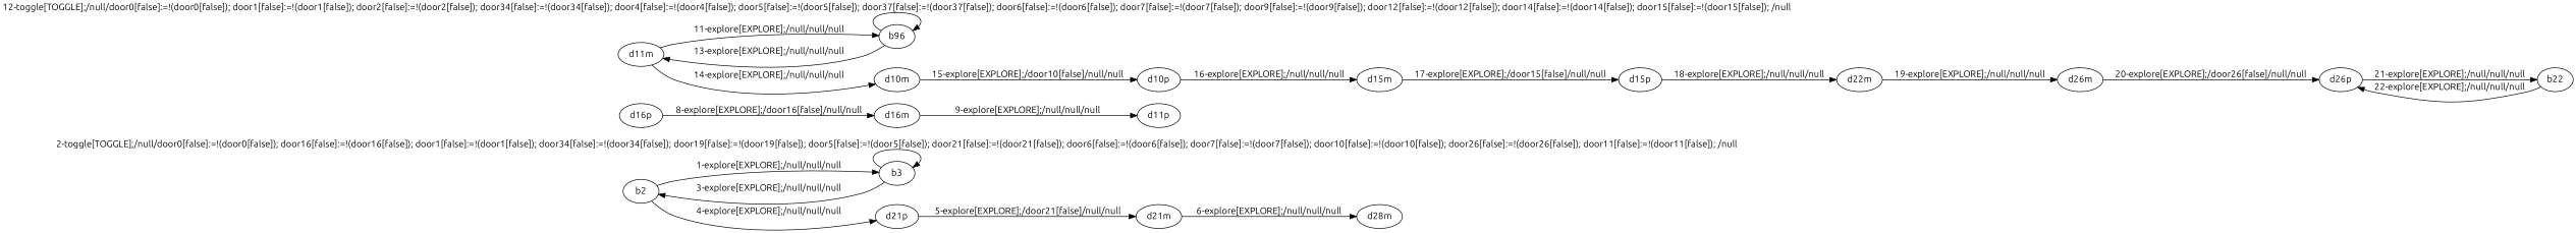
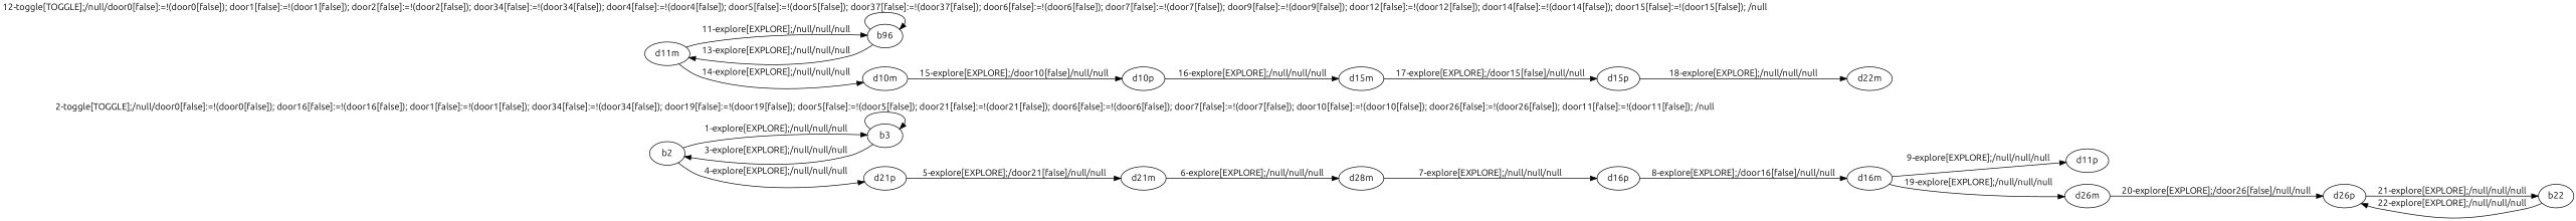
  digraph {
    fontname=Ubuntu
    rankdir=LR
    node [fontname=Ubuntu]
    edge [fontname=Ubuntu]
    b2
    b3
    d21p
    d21m
    d28m
    d16p
    d16m
    d11p
    d11m
    b96
    d10m
    d10p
    d15m
    d15p
    d22m
    d26m
    d26p
    b22
    b2 -> b3 [label="1-explore[EXPLORE];/null/null/null"]
    b2 -> d21p [label="4-explore[EXPLORE];/null/null/null"]
    b3 -> b2 [label="3-explore[EXPLORE];/null/null/null"]
    b3 -> b3 [label="2-toggle[TOGGLE];/null/door0[false]:=!(door0[false]); door16[false]:=!(door16[false]); door1[false]:=!(door1[false]); door34[false]:=!(door34[false]); door19[false]:=!(door19[false]); door5[false]:=!(door5[false]); door21[false]:=!(door21[false]); door6[false]:=!(door6[false]); door7[false]:=!(door7[false]); door10[false]:=!(door10[false]); door26[false]:=!(door26[false]); door11[false]:=!(door11[false]); /null"]
    d21p -> d21m [label="5-explore[EXPLORE];/door21[false]/null/null"]
    d21m -> d28m [label="6-explore[EXPLORE];/null/null/null"]
+   d28m -> d16p [label="7-explore[EXPLORE];/null/null/null"]
    d16p -> d16m [label="8-explore[EXPLORE];/door16[false]/null/null"]
    d16m -> d11p [label="9-explore[EXPLORE];/null/null/null"]
    d11m -> b96 [label="11-explore[EXPLORE];/null/null/null"]
    d11m -> d10m [label="14-explore[EXPLORE];/null/null/null"]
    b96 -> d11m [label="13-explore[EXPLORE];/null/null/null"]
    b96 -> b96 [label="12-toggle[TOGGLE];/null/door0[false]:=!(door0[false]); door1[false]:=!(door1[false]); door2[false]:=!(door2[false]); door34[false]:=!(door34[false]); door4[false]:=!(door4[false]); door5[false]:=!(door5[false]); door37[false]:=!(door37[false]); door6[false]:=!(door6[false]); door7[false]:=!(door7[false]); door9[false]:=!(door9[false]); door12[false]:=!(door12[false]); door14[false]:=!(door14[false]); door15[false]:=!(door15[false]); /null"]
    d10m -> d10p [label="15-explore[EXPLORE];/door10[false]/null/null"]
    d10p -> d15m [label="16-explore[EXPLORE];/null/null/null"]
    d15m -> d15p [label="17-explore[EXPLORE];/door15[false]/null/null"]
    d15p -> d22m [label="18-explore[EXPLORE];/null/null/null"]
-   d22m -> d26m [label="19-explore[EXPLORE];/null/null/null"]
+   d16m -> d26m [label="19-explore[EXPLORE];/null/null/null"]
    d26m -> d26p [label="20-explore[EXPLORE];/door26[false]/null/null"]
    d26p -> b22 [label="21-explore[EXPLORE];/null/null/null"]
    b22 -> d26p [label="22-explore[EXPLORE];/null/null/null"]
  }
